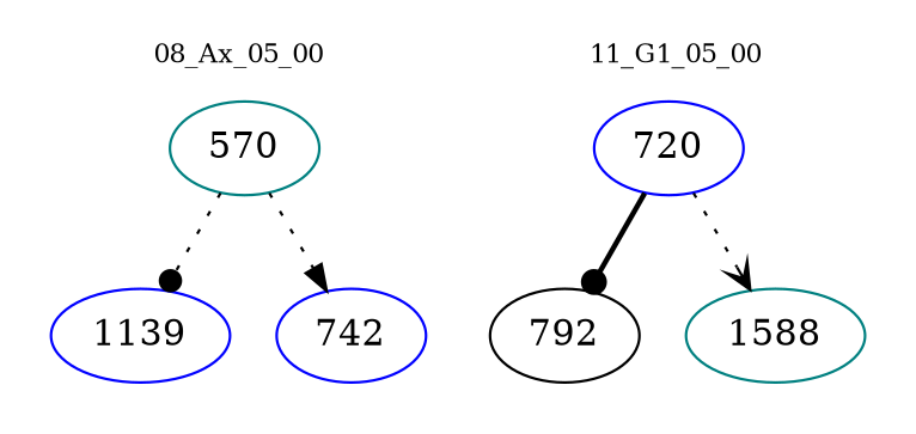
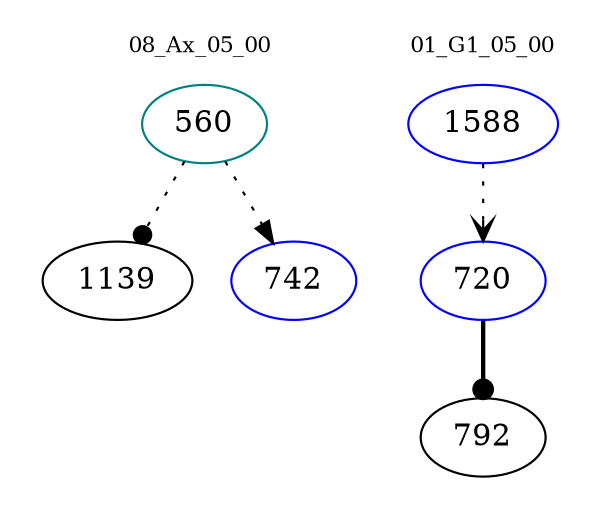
  digraph {
    node [color=teal]
    edge [arrowhead=dot color=black style=dotted]
-   n1 [label=570]
-   n2 [color=blue label=1139]
+   n1 [label=560]
+   n2 [color=black label=1139]
    n3 [color=blue label=742]
    n4 [color=blue label=720]
    n5 [color=black label=792]
-   n6 [label=1588]
+   n6 [color=blue label=1588]
    subgraph cluster_1 {
      color=white
      fontsize=10
      label="08_Ax_05_00"
      n1
      n2
      n3
    }
    subgraph cluster_2 {
      color=white
      fontsize=10
-     label="11_G1_05_00"
+     label="01_G1_05_00"
      n4
      n5
      n6
    }
    n1 -> n2
    n1 -> n3 [arrowhead=normal]
    n4 -> n5 [style=bold]
-   n4 -> n6 [arrowhead=vee]
+   n6 -> n4 [arrowhead=vee]
  }
